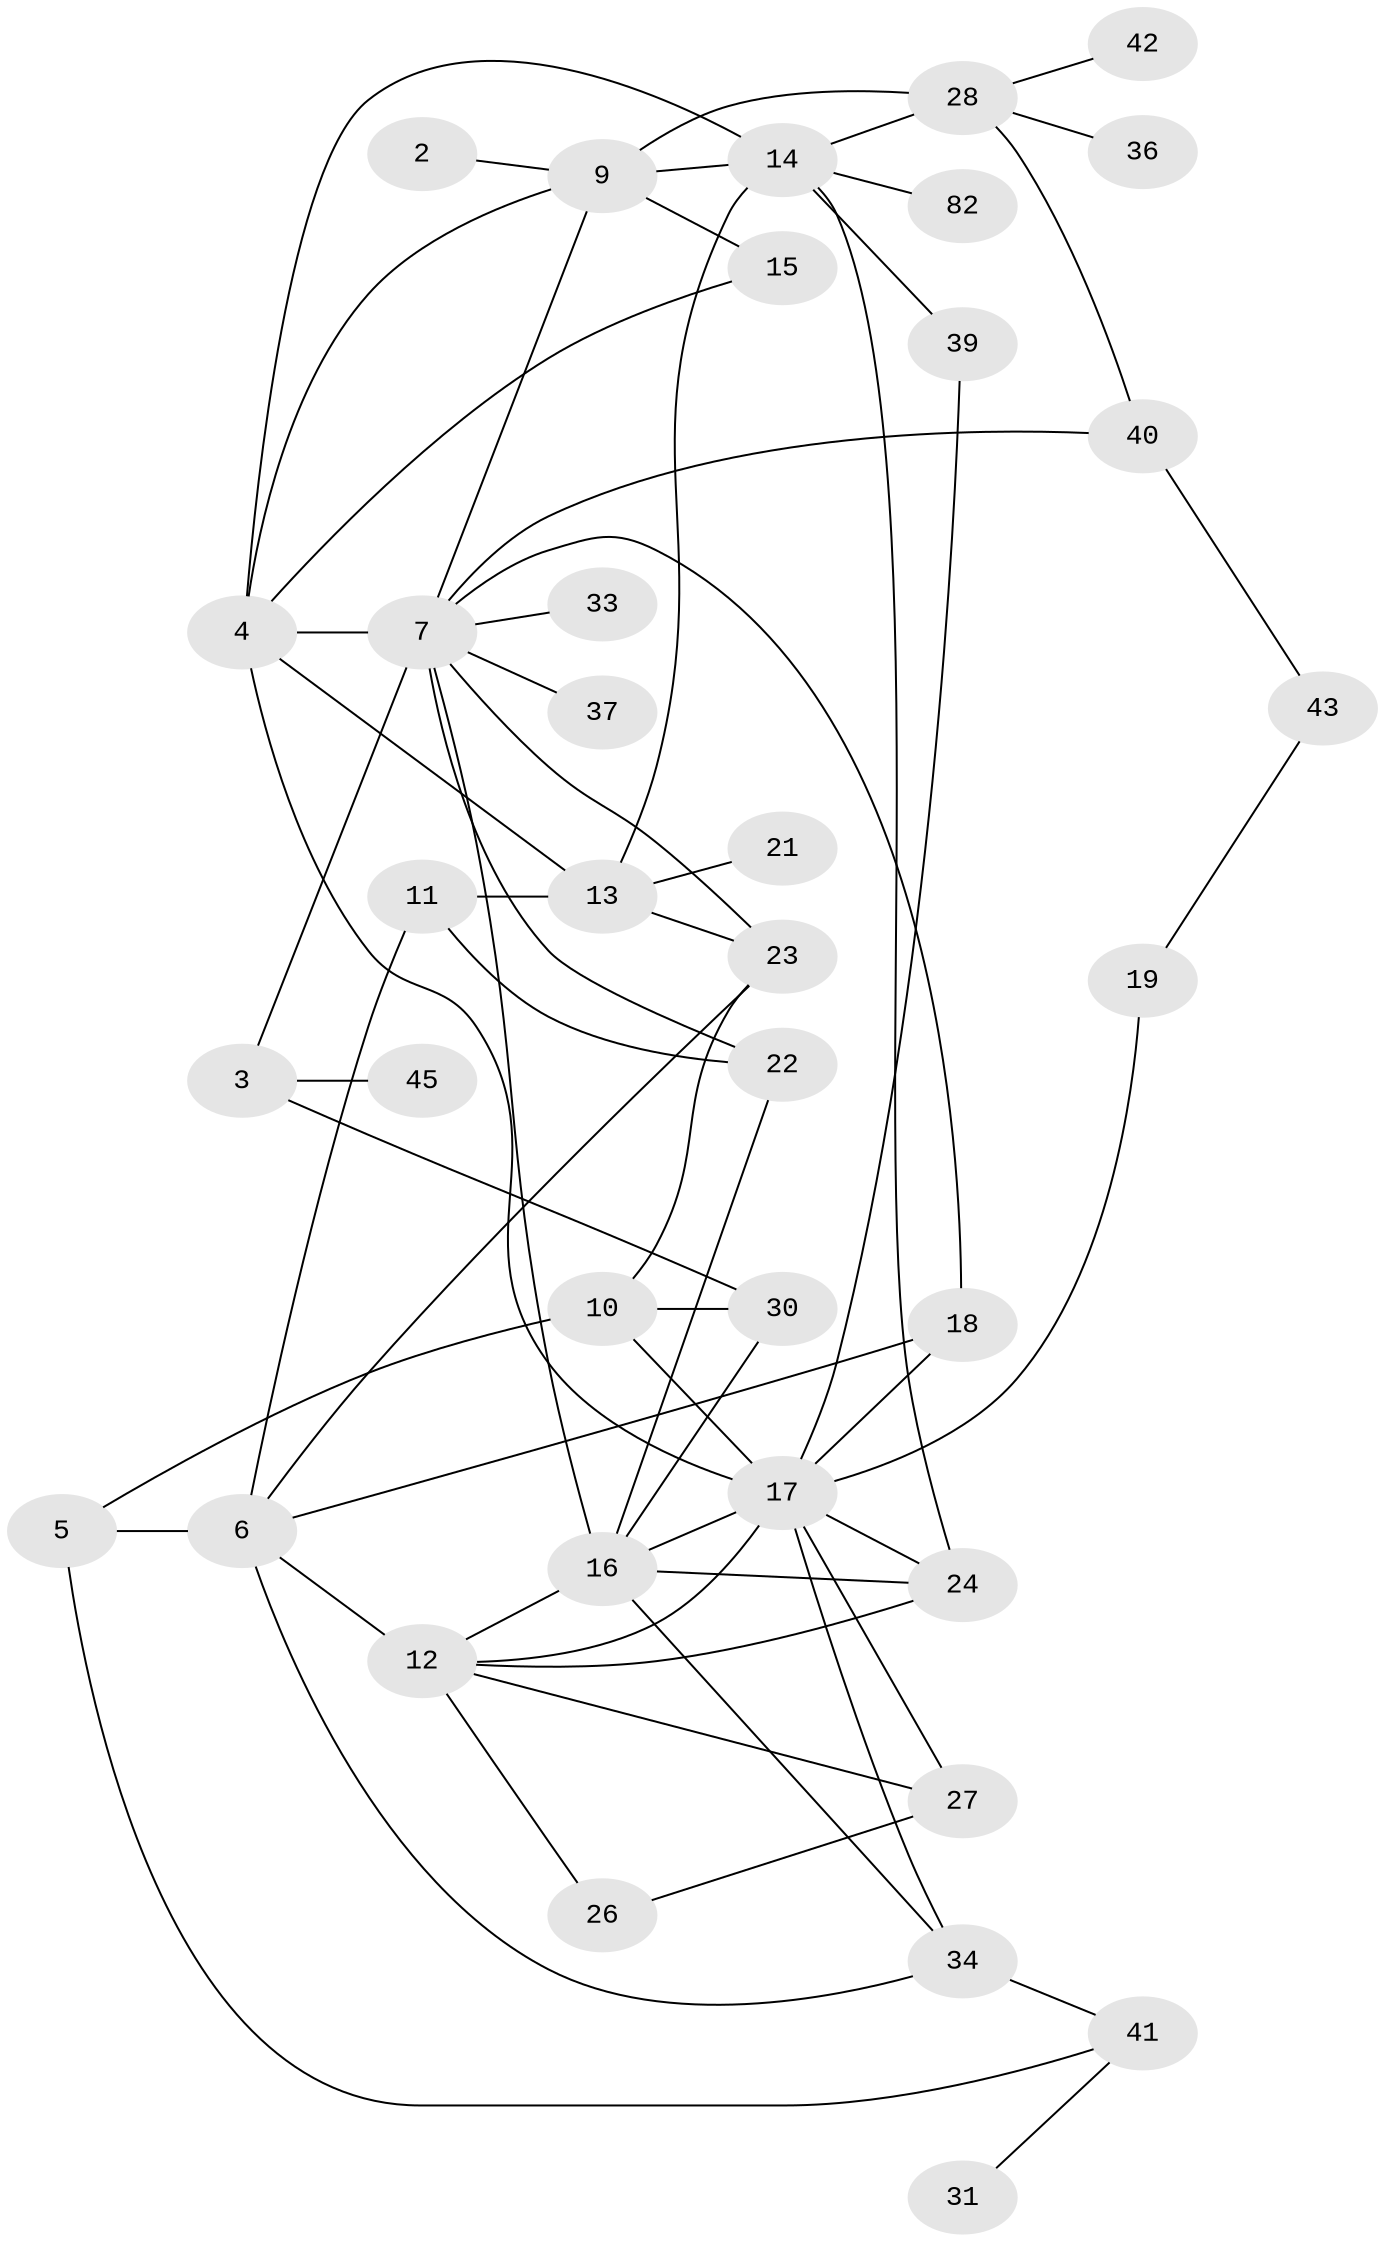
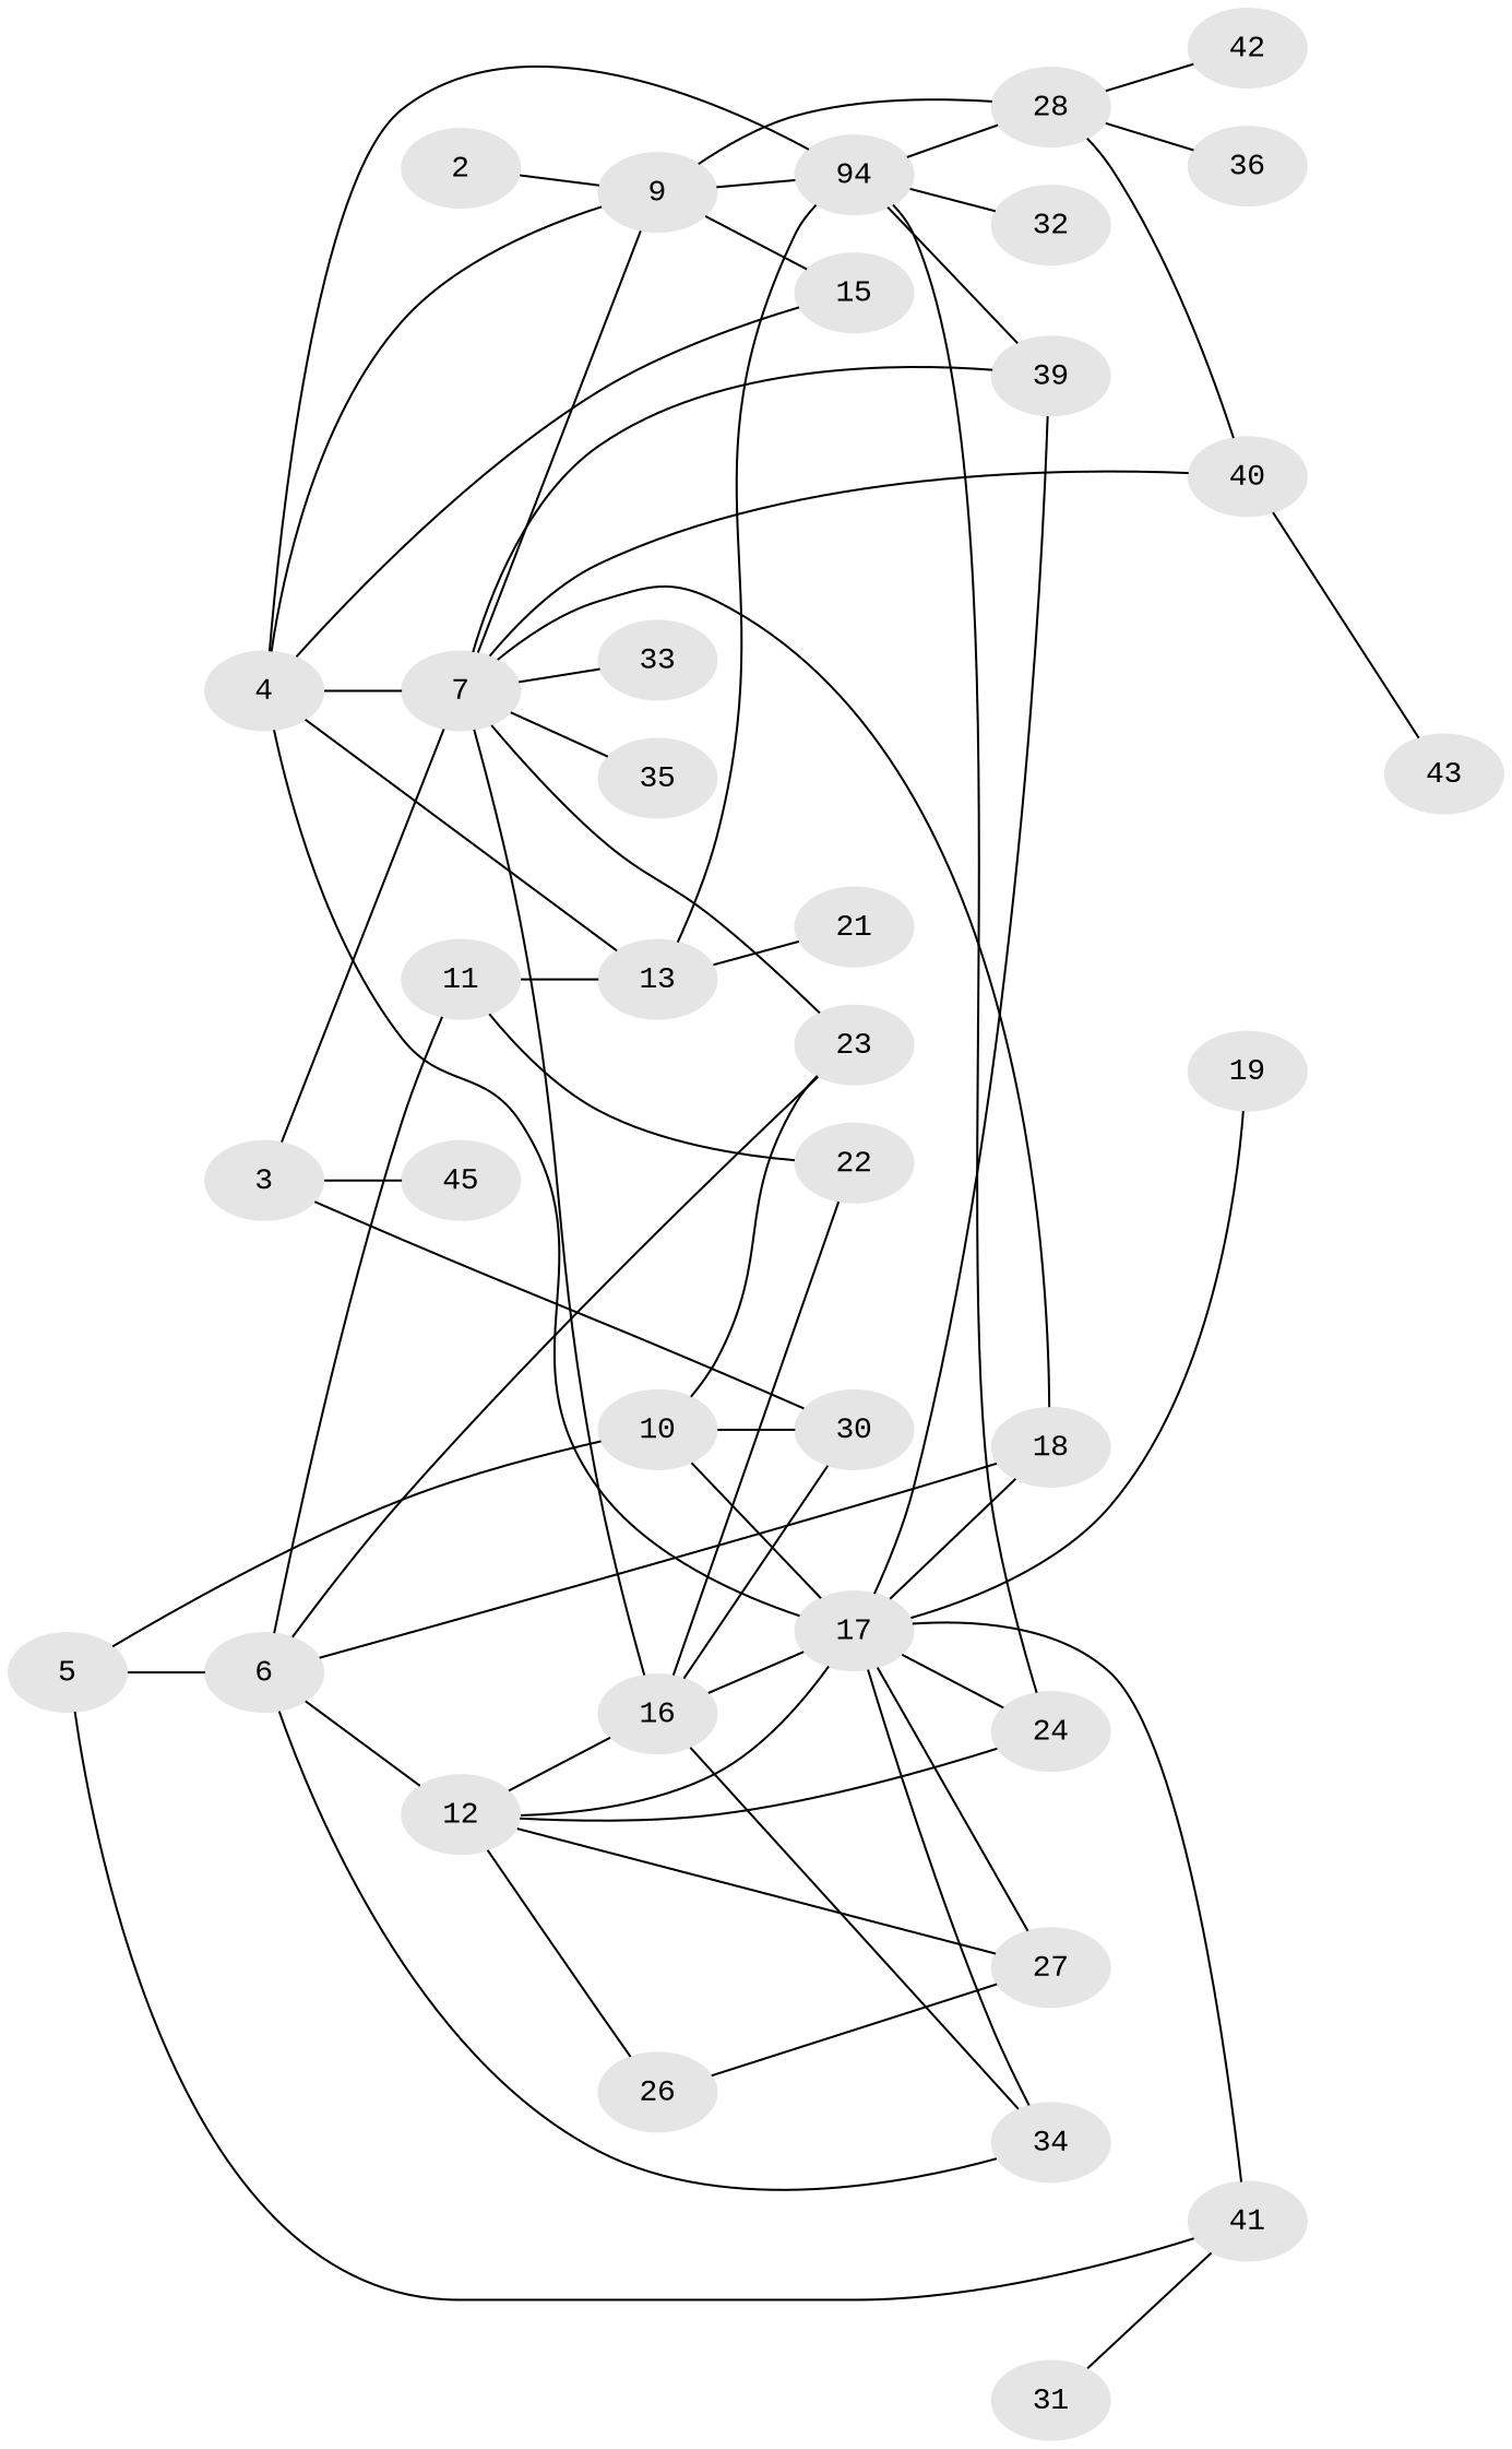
  graph {
    fontname="Liberation Mono"
    rankdir=LR
    node [color=gray90 fontname="Liberation Mono" style=filled]
    edge [fontname="Liberation Mono" weight=1.0]
    2
    9
-   14
+   14 [label=94]
    15
    28
    3
    7
    30
    45
    18
    23
    16
    22
    33
-   35 [label=37]
+   35
    40
    4
    13
    17
    21
    24
-   32 [label=82]
+   32
    39
    34
    27
    19
    5
    6
    10
    41
    11
    12
    26
    43
    36
    42
    31
    2 -- 9
    9 -- 14
    9 -- 15
    9 -- 28
    14 -- 28
    14 -- 24
    14 -- 32
    14 -- 39
    28 -- 40
    28 -- 36
    28 -- 42
    3 -- 7
    3 -- 30
    3 -- 45
    7 -- 9
    7 -- 18
    7 -- 23
    7 -- 16
-   7 -- 22
+   7 -- 39
    7 -- 33
    7 -- 35
    7 -- 40
    16 -- 30
    16 -- 22
    16 -- 17
-   16 -- 24
    16 -- 34
    40 -- 43
    4 -- 9
    4 -- 14
    4 -- 15
    4 -- 7
    4 -- 13
    4 -- 17 [weight=2.0]
    13 -- 14
-   13 -- 23
    13 -- 21
    17 -- 18
    17 -- 24
    17 -- 39
    17 -- 34
    17 -- 27
    17 -- 19
-   34 -- 41
-   19 -- 43
+   17 -- 41
    5 -- 6
    5 -- 10
    5 -- 41
    6 -- 18
    6 -- 23
    6 -- 34
    6 -- 11
    6 -- 12 [weight=2.0]
    10 -- 30
    10 -- 23
    10 -- 17
    11 -- 22 [weight=2.0]
    11 -- 13
    12 -- 16
    12 -- 17
    12 -- 24
    12 -- 27
    12 -- 26
    26 -- 27
    31 -- 41
  }
